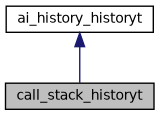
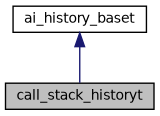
  digraph {
    node [color=black fontname=Helvetica fontsize=10 shape=record]
    n1 [fillcolor=grey75 fontcolor=black height=0.2 label=call_stack_historyt style=filled width=0.4]
-   n2 [height=0.2 label=ai_history_historyt width=0.4]
+   n2 [height=0.2 label=ai_history_baset width=0.4]
    n2 -> n1 [color=midnightblue dir=back fontname=Helvetica fontsize=10 labelfontname=Helvetica labelfontsize=10 style=solid]
  }
